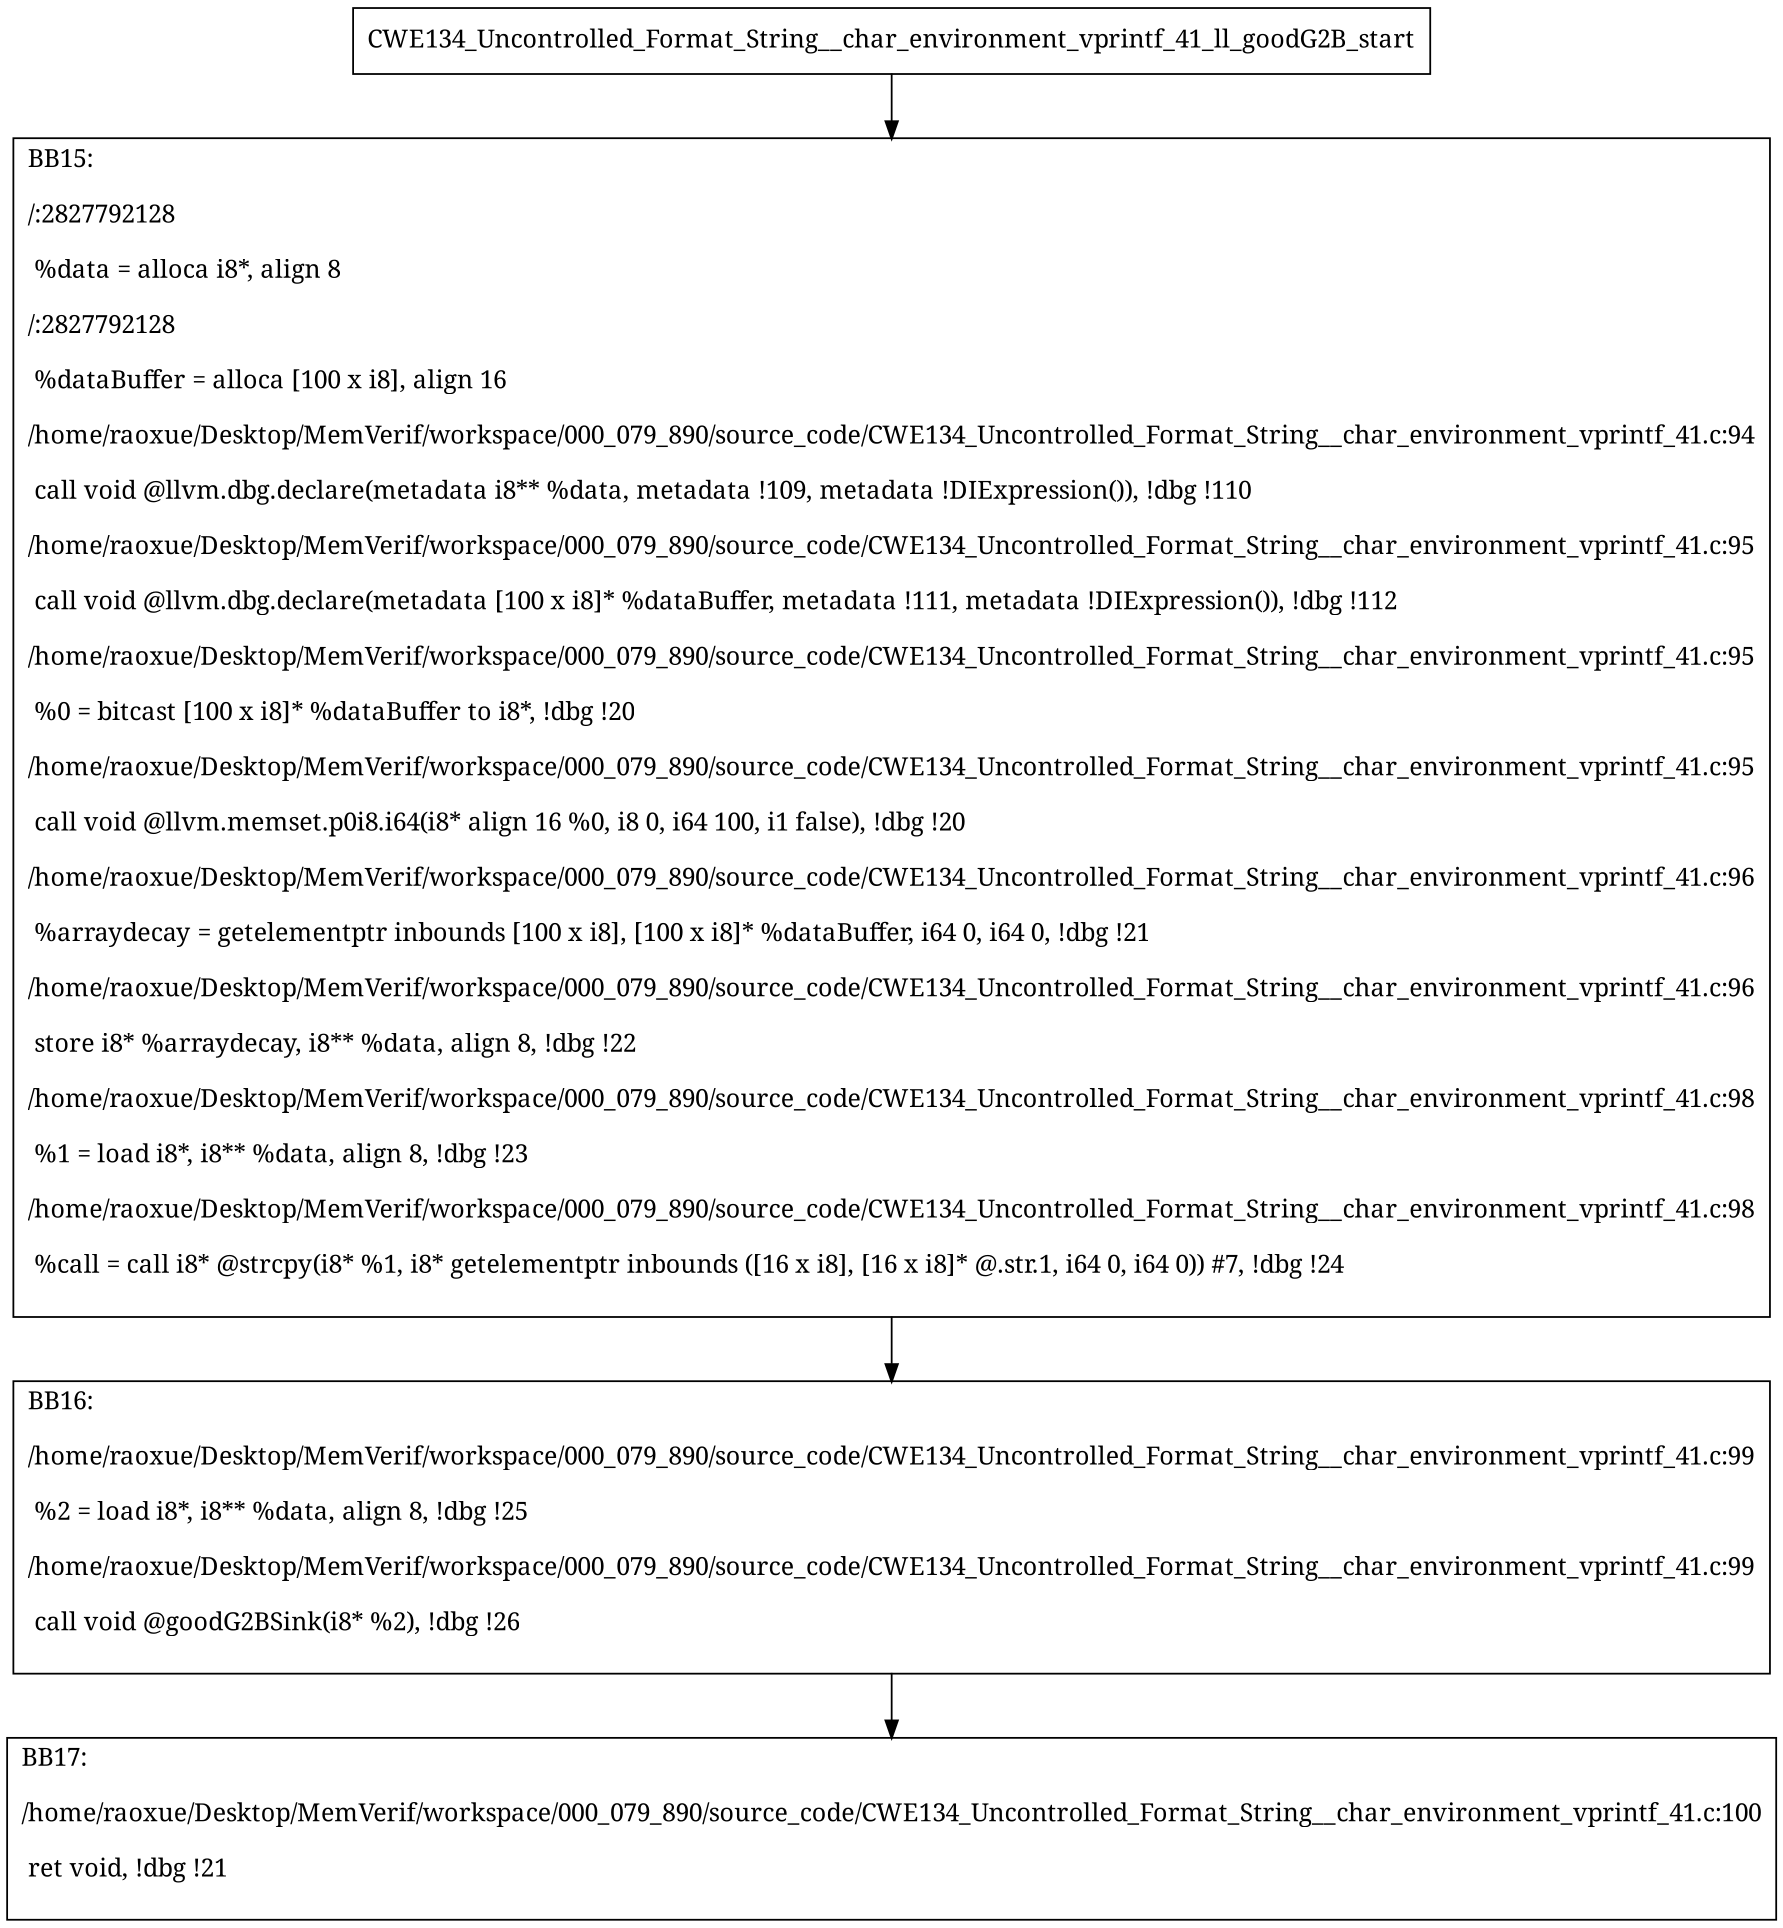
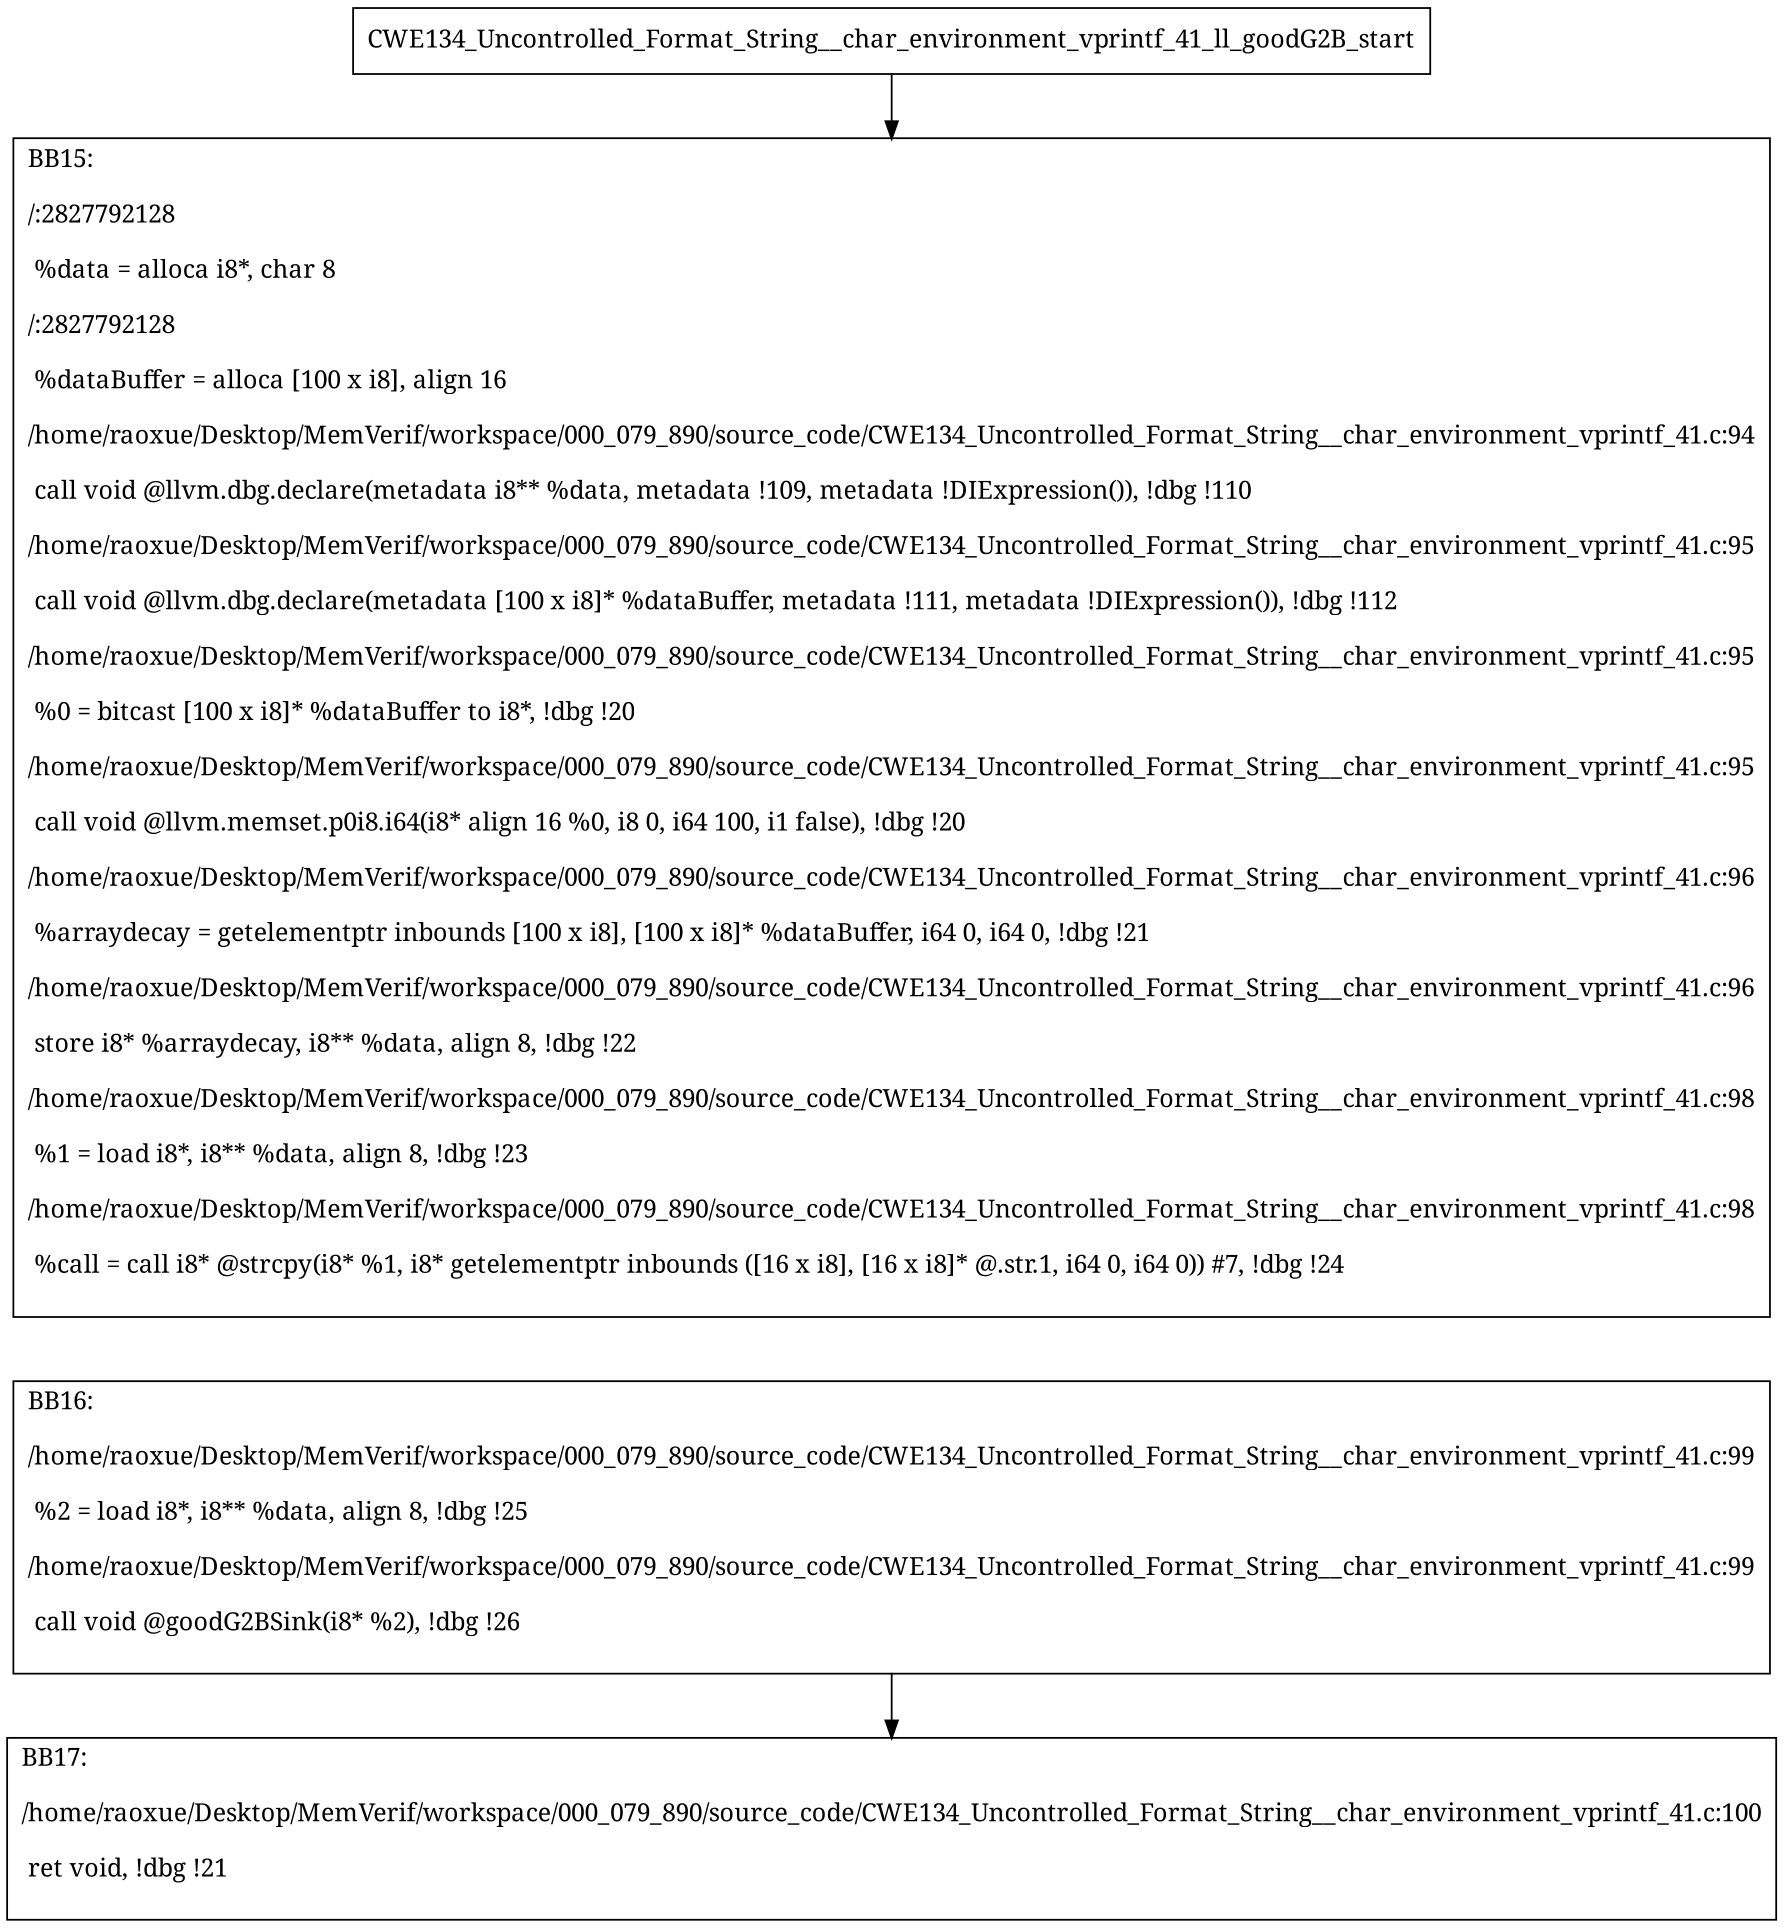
  digraph {
    fontname="Noto Serif"
    node [fontname="Noto Serif" shape=record]
    edge [fontname="Noto Serif"]
    n1 [label="{CWE134_Uncontrolled_Format_String__char_environment_vprintf_41_ll_goodG2B_start}"]
-   n2 [label="{BB15:\l\l/:2827792128\l\n  %data = alloca i8*, align 8\l\n/:2827792128\l\n  %dataBuffer = alloca [100 x i8], align 16\l\n/home/raoxue/Desktop/MemVerif/workspace/000_079_890/source_code/CWE134_Uncontrolled_Format_String__char_environment_vprintf_41.c:94\l\n  call void @llvm.dbg.declare(metadata i8** %data, metadata !109, metadata !DIExpression()), !dbg !110\l\n/home/raoxue/Desktop/MemVerif/workspace/000_079_890/source_code/CWE134_Uncontrolled_Format_String__char_environment_vprintf_41.c:95\l\n  call void @llvm.dbg.declare(metadata [100 x i8]* %dataBuffer, metadata !111, metadata !DIExpression()), !dbg !112\l\n/home/raoxue/Desktop/MemVerif/workspace/000_079_890/source_code/CWE134_Uncontrolled_Format_String__char_environment_vprintf_41.c:95\l\n  %0 = bitcast [100 x i8]* %dataBuffer to i8*, !dbg !20\l\n/home/raoxue/Desktop/MemVerif/workspace/000_079_890/source_code/CWE134_Uncontrolled_Format_String__char_environment_vprintf_41.c:95\l\n  call void @llvm.memset.p0i8.i64(i8* align 16 %0, i8 0, i64 100, i1 false), !dbg !20\l\n/home/raoxue/Desktop/MemVerif/workspace/000_079_890/source_code/CWE134_Uncontrolled_Format_String__char_environment_vprintf_41.c:96\l\n  %arraydecay = getelementptr inbounds [100 x i8], [100 x i8]* %dataBuffer, i64 0, i64 0, !dbg !21\l\n/home/raoxue/Desktop/MemVerif/workspace/000_079_890/source_code/CWE134_Uncontrolled_Format_String__char_environment_vprintf_41.c:96\l\n  store i8* %arraydecay, i8** %data, align 8, !dbg !22\l\n/home/raoxue/Desktop/MemVerif/workspace/000_079_890/source_code/CWE134_Uncontrolled_Format_String__char_environment_vprintf_41.c:98\l\n  %1 = load i8*, i8** %data, align 8, !dbg !23\l\n/home/raoxue/Desktop/MemVerif/workspace/000_079_890/source_code/CWE134_Uncontrolled_Format_String__char_environment_vprintf_41.c:98\l\n  %call = call i8* @strcpy(i8* %1, i8* getelementptr inbounds ([16 x i8], [16 x i8]* @.str.1, i64 0, i64 0)) #7, !dbg !24\l\n}"]
+   n2 [label="{BB15:\l\l/:2827792128\l\n  %data = alloca i8*, char 8\l\n/:2827792128\l\n  %dataBuffer = alloca [100 x i8], align 16\l\n/home/raoxue/Desktop/MemVerif/workspace/000_079_890/source_code/CWE134_Uncontrolled_Format_String__char_environment_vprintf_41.c:94\l\n  call void @llvm.dbg.declare(metadata i8** %data, metadata !109, metadata !DIExpression()), !dbg !110\l\n/home/raoxue/Desktop/MemVerif/workspace/000_079_890/source_code/CWE134_Uncontrolled_Format_String__char_environment_vprintf_41.c:95\l\n  call void @llvm.dbg.declare(metadata [100 x i8]* %dataBuffer, metadata !111, metadata !DIExpression()), !dbg !112\l\n/home/raoxue/Desktop/MemVerif/workspace/000_079_890/source_code/CWE134_Uncontrolled_Format_String__char_environment_vprintf_41.c:95\l\n  %0 = bitcast [100 x i8]* %dataBuffer to i8*, !dbg !20\l\n/home/raoxue/Desktop/MemVerif/workspace/000_079_890/source_code/CWE134_Uncontrolled_Format_String__char_environment_vprintf_41.c:95\l\n  call void @llvm.memset.p0i8.i64(i8* align 16 %0, i8 0, i64 100, i1 false), !dbg !20\l\n/home/raoxue/Desktop/MemVerif/workspace/000_079_890/source_code/CWE134_Uncontrolled_Format_String__char_environment_vprintf_41.c:96\l\n  %arraydecay = getelementptr inbounds [100 x i8], [100 x i8]* %dataBuffer, i64 0, i64 0, !dbg !21\l\n/home/raoxue/Desktop/MemVerif/workspace/000_079_890/source_code/CWE134_Uncontrolled_Format_String__char_environment_vprintf_41.c:96\l\n  store i8* %arraydecay, i8** %data, align 8, !dbg !22\l\n/home/raoxue/Desktop/MemVerif/workspace/000_079_890/source_code/CWE134_Uncontrolled_Format_String__char_environment_vprintf_41.c:98\l\n  %1 = load i8*, i8** %data, align 8, !dbg !23\l\n/home/raoxue/Desktop/MemVerif/workspace/000_079_890/source_code/CWE134_Uncontrolled_Format_String__char_environment_vprintf_41.c:98\l\n  %call = call i8* @strcpy(i8* %1, i8* getelementptr inbounds ([16 x i8], [16 x i8]* @.str.1, i64 0, i64 0)) #7, !dbg !24\l\n}"]
    n3 [label="{BB16:\l\l/home/raoxue/Desktop/MemVerif/workspace/000_079_890/source_code/CWE134_Uncontrolled_Format_String__char_environment_vprintf_41.c:99\l\n  %2 = load i8*, i8** %data, align 8, !dbg !25\l\n/home/raoxue/Desktop/MemVerif/workspace/000_079_890/source_code/CWE134_Uncontrolled_Format_String__char_environment_vprintf_41.c:99\l\n  call void @goodG2BSink(i8* %2), !dbg !26\l\n}"]
    n4 [label="{BB17:\l\l/home/raoxue/Desktop/MemVerif/workspace/000_079_890/source_code/CWE134_Uncontrolled_Format_String__char_environment_vprintf_41.c:100\l\n  ret void, !dbg !21\l\n}"]
    n1 -> n2
-   n2 -> n3
    n3 -> n4
  }
